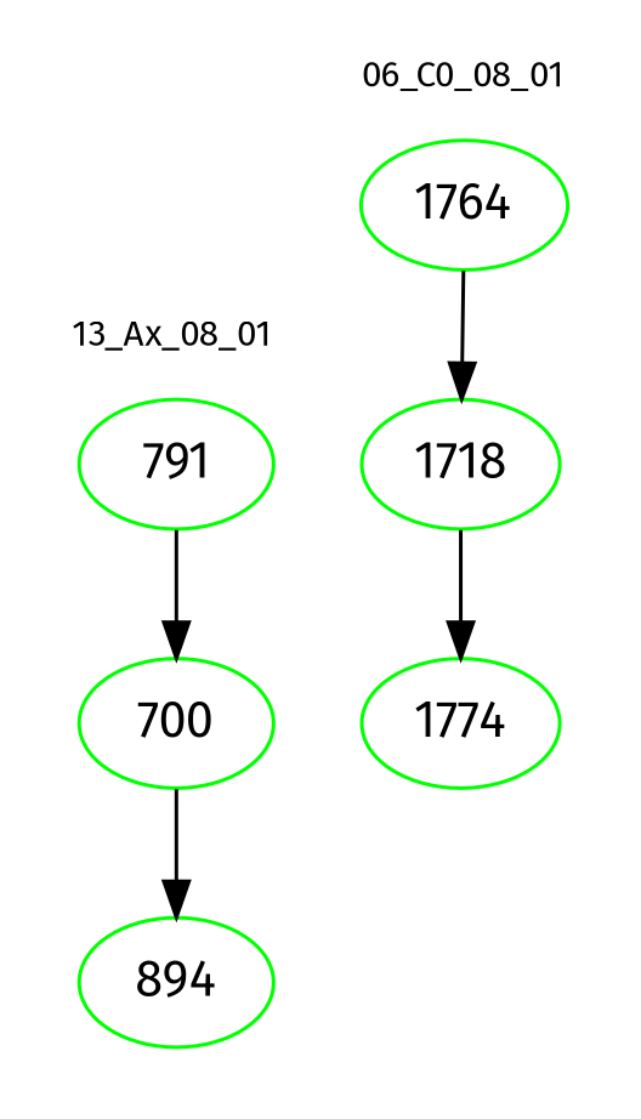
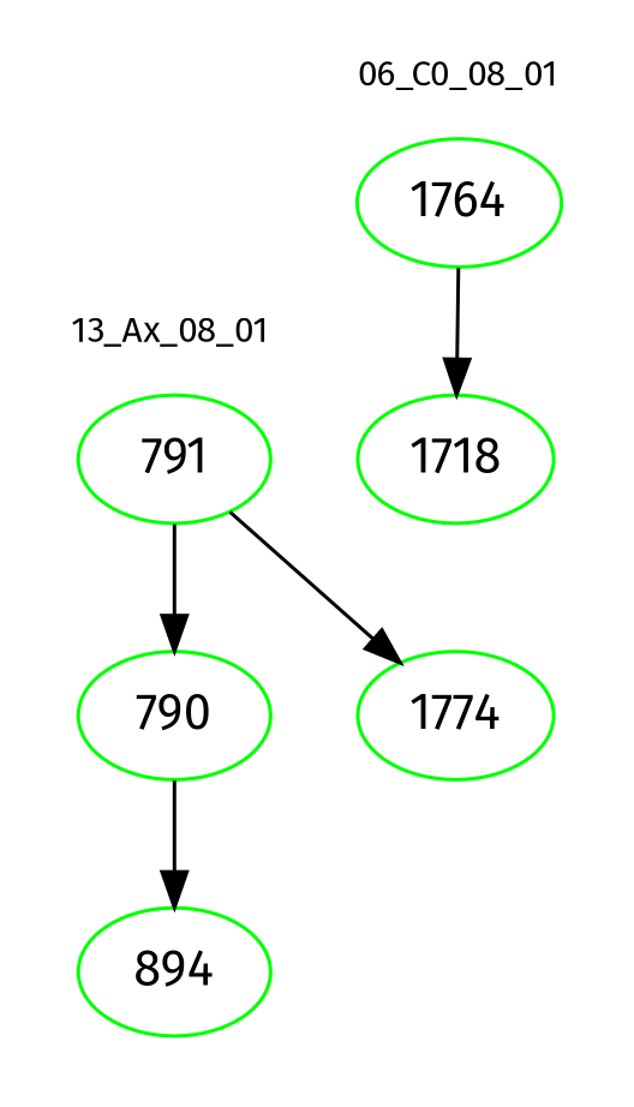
  digraph {
    fontname="Fira Sans"
    node [color=green fontname="Fira Sans"]
    edge [color=black fontname="Fira Sans"]
    n1 [label=791]
-   n2 [label=700]
+   n2 [label=790]
    n3 [label=894]
    n4 [label=1764]
    n5 [label=1718]
    n6 [label=1774]
    subgraph cluster_1 {
      color=white
      fontsize=10
      label="13_Ax_08_01"
      n1
      n2
      n3
    }
    subgraph cluster_2 {
      color=white
      fontsize=10
      label="06_C0_08_01"
      n4
      n5
      n6
    }
    n1 -> n2
    n2 -> n3
    n4 -> n5
-   n5 -> n6
+   n1 -> n6
  }
